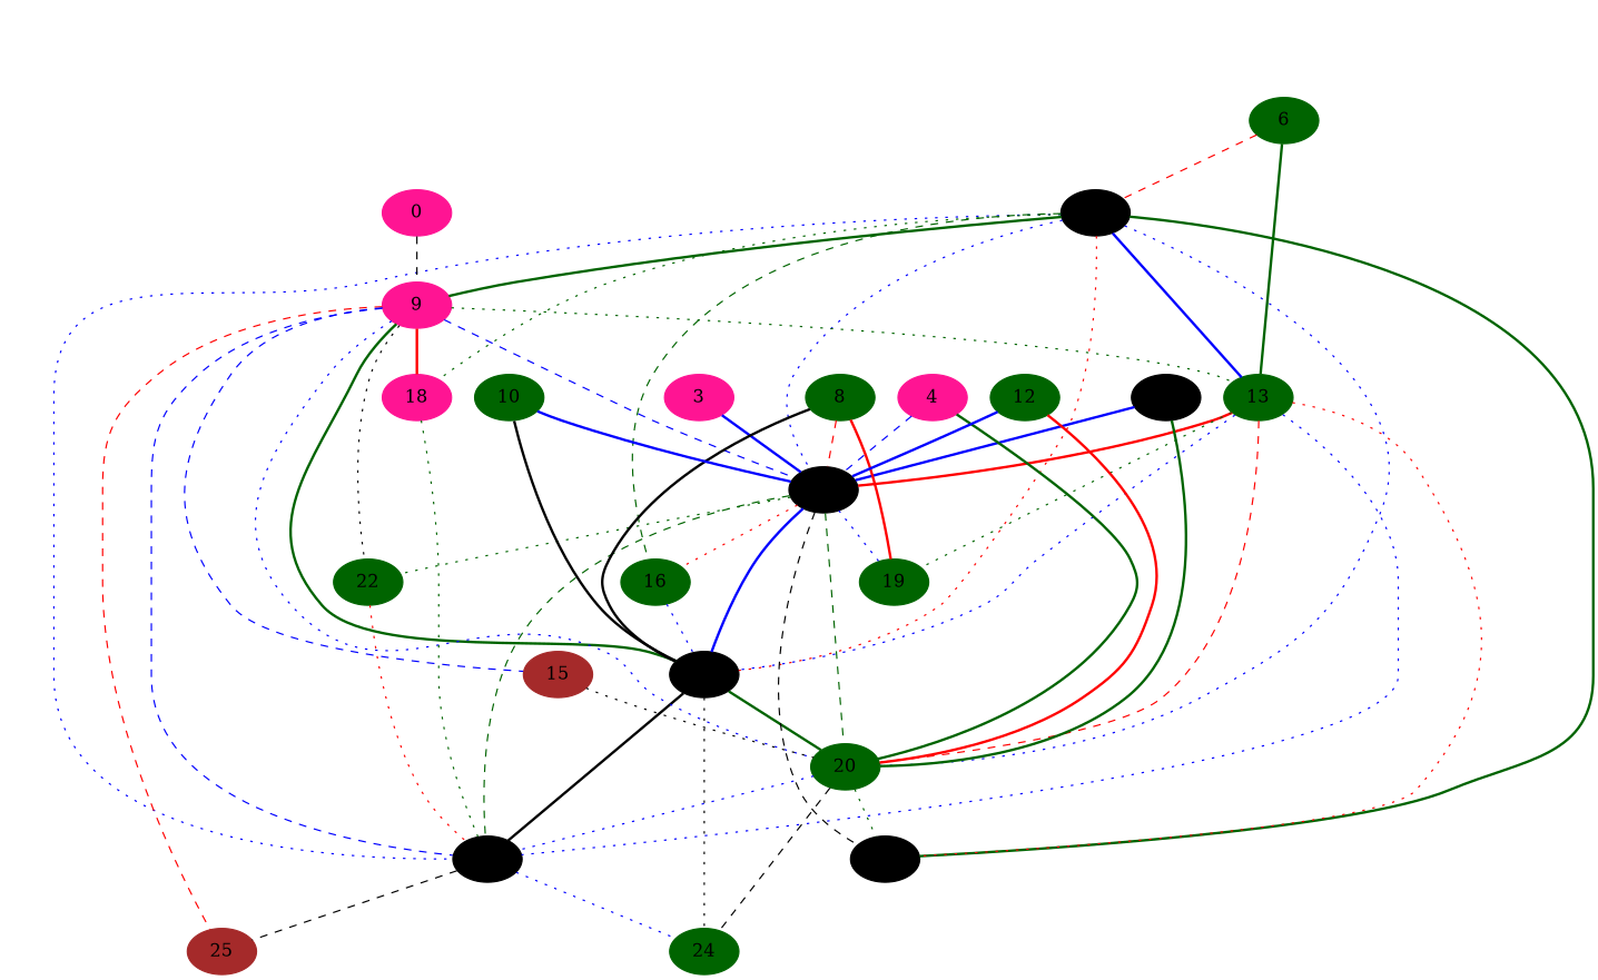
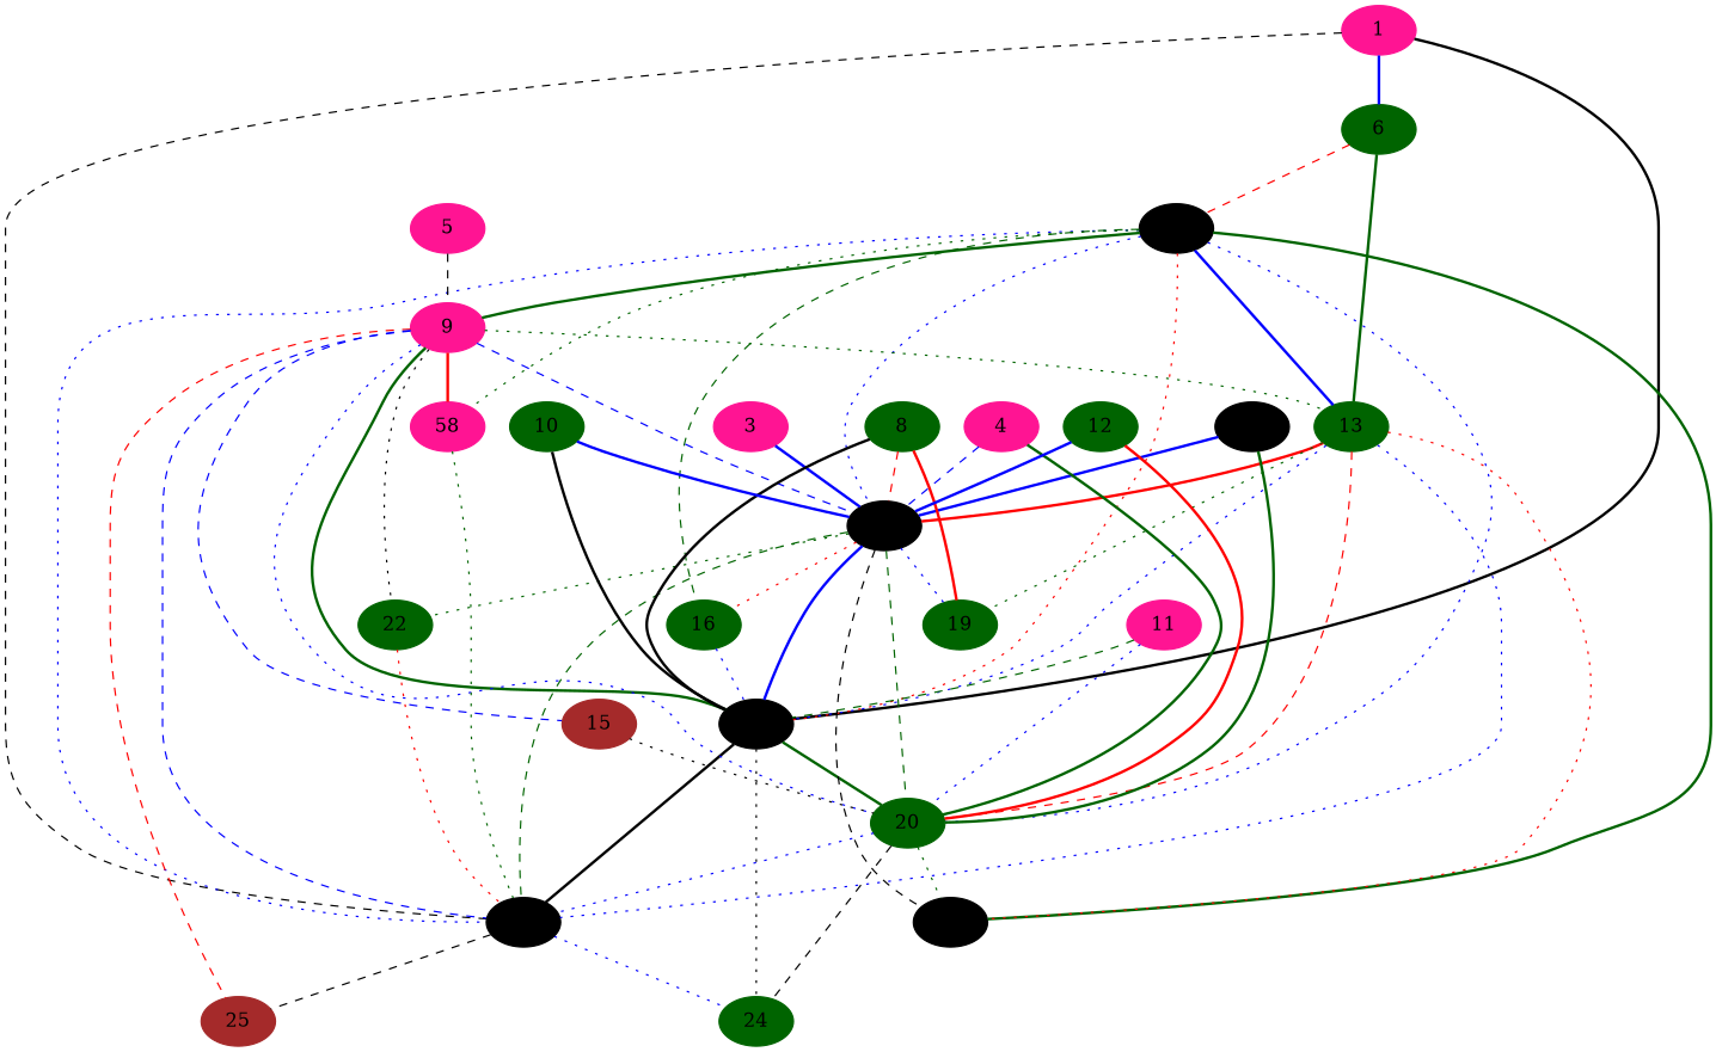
  graph {
    node [color=darkgreen style=filled]
    edge [color=blue style=dotted weight=1.0]
+   1 [color=deeppink]
    6
    17 [color=black]
    23 [color=black]
    7 [color=black]
    13
    20
    24
    25 [color=brown]
    2 [color=black]
    14 [color=black]
    16
    26 [color=black]
    19
    22
    3 [color=deeppink]
    4 [color=deeppink]
-   5 [color=deeppink label=0]
+   5 [color=deeppink]
    9 [color=deeppink]
-   18 [color=deeppink]
+   18 [color=deeppink label=58]
    15 [color=brown]
    8
    10
+   11 [color=deeppink]
    12
+   1 -- 6 [style=bold]
+   1 -- 17 [color=black style=bold]
+   1 -- 23 [color=black style=dashed]
    6 -- 7 [color=red style=dashed]
    6 -- 13 [color=darkgreen style=bold]
    17 -- 23 [color=black style=bold]
    17 -- 20 [color=darkgreen style=bold]
    17 -- 24 [color=black]
    23 -- 24
    23 -- 25 [color=black style=dashed]
    7 -- 17 [color=red]
    7 -- 23
    7 -- 13 [style=bold weight=3.0]
    7 -- 20
    7 -- 14 [weight=2.0]
    7 -- 16 [color=darkgreen style=dashed]
    7 -- 26 [color=darkgreen style=bold]
    7 -- 9 [color=darkgreen style=bold]
    7 -- 18 [color=darkgreen]
    13 -- 17 [weight=3.0]
    13 -- 23 [weight=4.0]
    13 -- 20 [color=red style=dashed weight=3.0]
    13 -- 14 [color=red style=bold weight=7.0]
    13 -- 26 [color=red]
    13 -- 19 [color=darkgreen]
    20 -- 23
    20 -- 24 [color=black style=dashed]
    20 -- 26 [color=darkgreen]
    2 -- 20 [color=darkgreen style=bold]
    2 -- 14 [style=bold]
    14 -- 17 [style=bold weight=4.0]
    14 -- 23 [color=darkgreen style=dashed weight=2.0]
    14 -- 20 [color=darkgreen style=dashed weight=4.0]
    14 -- 16 [color=red]
    14 -- 26 [color=black style=dashed]
    14 -- 19 [weight=2.0]
    14 -- 22 [color=darkgreen]
    16 -- 17
    22 -- 23 [color=red]
    3 -- 14 [style=bold]
    4 -- 20 [color=darkgreen style=bold]
    4 -- 14 [style=dashed]
    5 -- 9 [color=black style=dashed]
    9 -- 17 [color=darkgreen style=bold]
    9 -- 23 [style=dashed weight=2.0]
    9 -- 13 [color=darkgreen weight=3.0]
    9 -- 20
    9 -- 25 [color=red style=dashed]
    9 -- 14 [style=dashed weight=3.0]
    9 -- 22 [color=black]
    9 -- 18 [color=red style=bold]
    9 -- 15 [style=dashed]
    18 -- 23 [color=darkgreen]
    15 -- 20 [color=black weight=2.0]
    8 -- 17 [color=black style=bold]
    8 -- 14 [color=red style=dashed]
    8 -- 19 [color=red style=bold]
    10 -- 17 [color=black style=bold weight=2.0]
    10 -- 14 [style=bold]
+   11 -- 17 [color=darkgreen style=dashed]
+   11 -- 20
    12 -- 20 [color=red style=bold]
    12 -- 14 [style=bold]
  }
